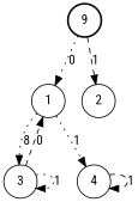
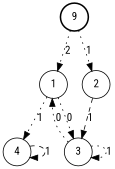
  digraph {
    fontname="Roboto Condensed"
    node [fontname="Roboto Condensed" shape=circle]
    edge [fontname="Roboto Condensed" style=dotted]
    n1 [label=9 style=bold]
    1
    2
    3
    4
-   n1 -> 1 [label=0]
-   n1 -> 2 [label=1 style=dashed]
-   1 -> 3 [label=8]
+   n1 -> 1 [label=2]
+   n1 -> 2 [label=1]
+   1 -> 3 [label=0]
    1 -> 4 [label=1]
-   3 -> 1 [label=0 style=dashed]
+   2 -> 3 [label=1 style=dashed]
+   3 -> 1 [label=0]
    3 -> 3 [label=1]
    4 -> 4 [label=1 style=dashed]
  }
